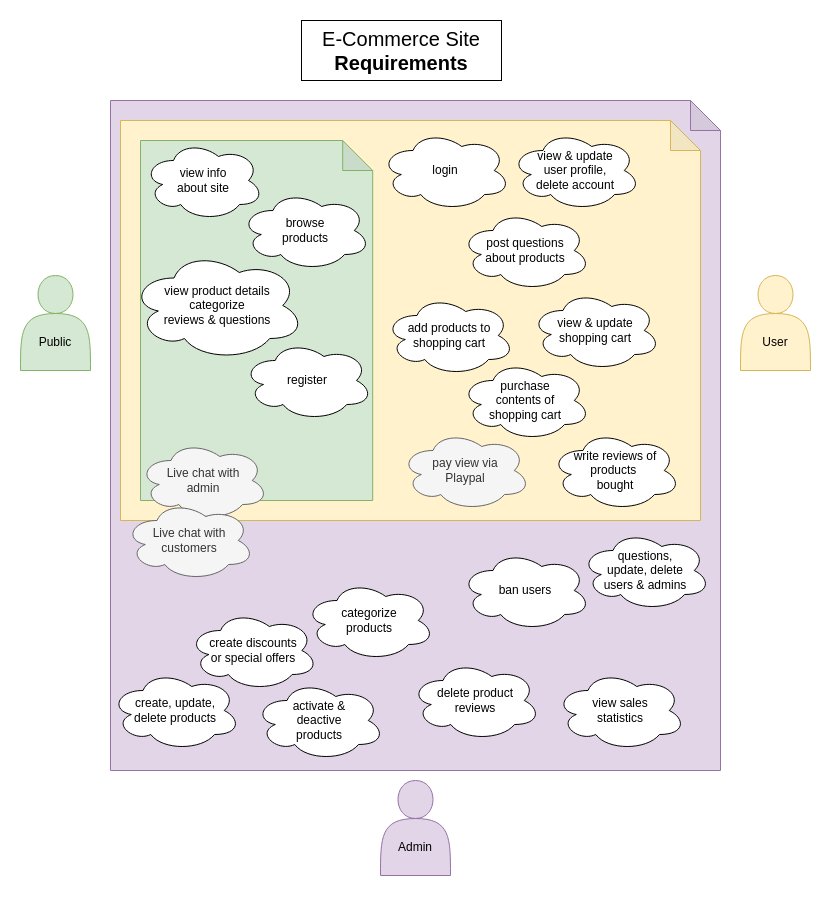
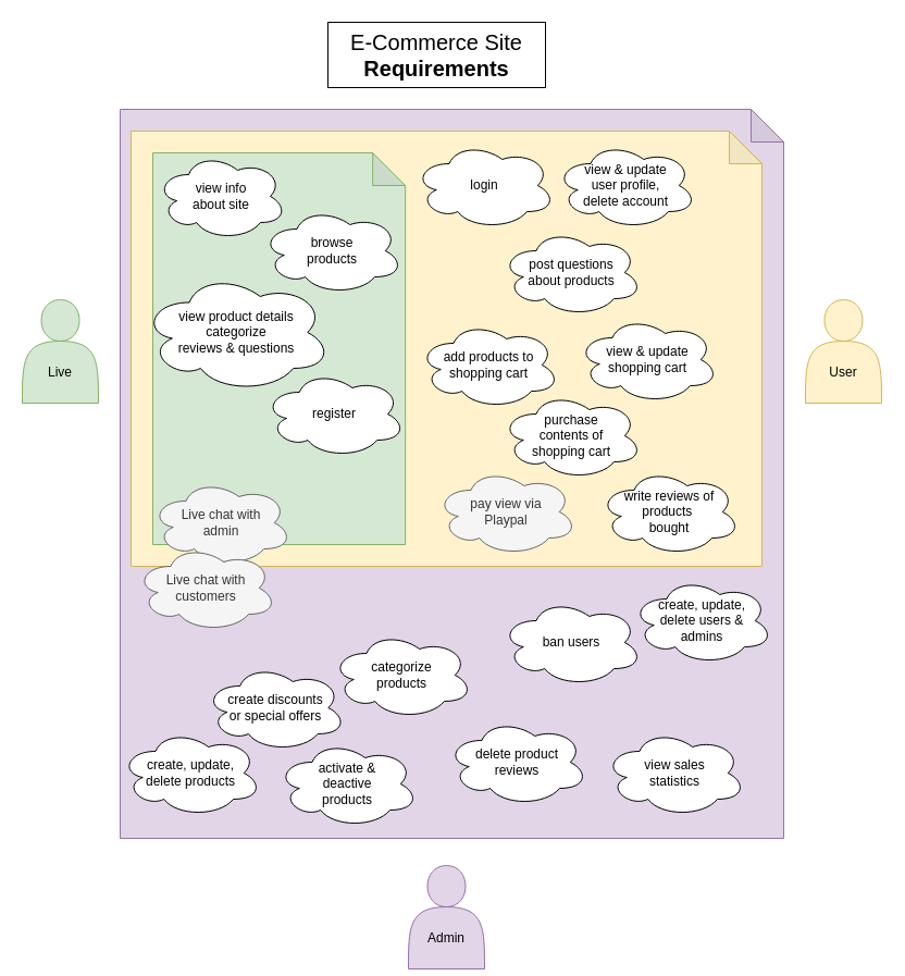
  <mxCell id="0" />
  <mxCell id="1" parent="0" />
  <mxCell id="2" value="" style="shape=note;whiteSpace=wrap;html=1;backgroundOutline=1;darkOpacity=0.05;fontSize=20;fillColor=#e1d5e7;strokeColor=#9673a6;" parent="1" vertex="1"><mxGeometry x="110" y="100" width="610" height="670" as="geometry" /></mxCell>
  <mxCell id="3" value="" style="shape=note;whiteSpace=wrap;html=1;backgroundOutline=1;darkOpacity=0.05;fontSize=20;fillColor=#fff2cc;strokeColor=#d6b656;" parent="1" vertex="1"><mxGeometry x="120" y="120" width="580" height="400" as="geometry" /></mxCell>
  <mxCell id="4" value="" style="shape=note;whiteSpace=wrap;html=1;backgroundOutline=1;darkOpacity=0.05;fontSize=20;fillColor=#d5e8d4;strokeColor=#82b366;" parent="1" vertex="1"><mxGeometry x="140" y="140" width="232.2" height="360" as="geometry" /></mxCell>
- <mxCell id="5" value="Admin" style="shape=actor;whiteSpace=wrap;html=1;spacingTop=38;fillColor=#e1d5e7;strokeColor=#9673a6;" parent="1" vertex="1"><mxGeometry x="380" y="780" width="70" height="95" as="geometry" /></mxCell>
+ <mxCell id="5" value="Admin" style="shape=actor;whiteSpace=wrap;html=1;spacingTop=38;fillColor=#e1d5e7;strokeColor=#9673a6;" parent="1" vertex="1"><mxGeometry x="375" y="795" width="70" height="95" as="geometry" /></mxCell>
  <mxCell id="6" value="E-Commerce Site &lt;span style=&quot;font-weight: 700&quot;&gt;Requirements&lt;/span&gt;" style="whiteSpace=wrap;html=1;fontSize=20;rounded=0;" parent="1" vertex="1"><mxGeometry x="301" y="20" width="200" height="60" as="geometry" /></mxCell>
  <mxCell id="7" value="view info &lt;br&gt;about site" style="ellipse;shape=cloud;whiteSpace=wrap;html=1;" parent="1" vertex="1"><mxGeometry x="143" y="140" width="120" height="80" as="geometry" /></mxCell>
- <mxCell id="8" value="Public" style="shape=actor;whiteSpace=wrap;html=1;spacingTop=38;fillColor=#d5e8d4;strokeColor=#82b366;" parent="1" vertex="1"><mxGeometry x="20" y="275" width="70" height="95" as="geometry" /></mxCell>
+ <mxCell id="8" value="Live" style="shape=actor;whiteSpace=wrap;html=1;spacingTop=38;fillColor=#d5e8d4;strokeColor=#82b366;" parent="1" vertex="1"><mxGeometry x="20" y="275" width="70" height="95" as="geometry" /></mxCell>
  <mxCell id="9" value="User" style="shape=actor;whiteSpace=wrap;html=1;spacingTop=38;fillColor=#fff2cc;strokeColor=#d6b656;" parent="1" vertex="1"><mxGeometry x="740" y="275" width="70" height="95" as="geometry" /></mxCell>
  <mxCell id="10" value="login" style="ellipse;shape=cloud;whiteSpace=wrap;html=1;spacingLeft=15;spacingRight=15;" parent="1" vertex="1"><mxGeometry x="380" y="130" width="130" height="80" as="geometry" /></mxCell>
  <mxCell id="11" value="register" style="ellipse;shape=cloud;whiteSpace=wrap;html=1;" parent="1" vertex="1"><mxGeometry x="242.2" y="340" width="130" height="80" as="geometry" /></mxCell>
  <mxCell id="12" value="browse products" style="ellipse;shape=cloud;whiteSpace=wrap;html=1;spacingLeft=20;spacingRight=20;" parent="1" vertex="1"><mxGeometry x="240" y="190" width="130" height="80" as="geometry" /></mxCell>
  <mxCell id="13" value="view &amp;amp; update user profile, delete account" style="ellipse;shape=cloud;whiteSpace=wrap;html=1;spacingLeft=15;spacingRight=15;" parent="1" vertex="1"><mxGeometry x="510" y="130" width="130" height="80" as="geometry" /></mxCell>
  <mxCell id="14" value="view product details &lt;br&gt;categorize&lt;br&gt;reviews &amp;amp; questions" style="ellipse;shape=cloud;whiteSpace=wrap;html=1;spacingLeft=15;spacingRight=15;" parent="1" vertex="1"><mxGeometry x="130" y="250" width="174" height="110" as="geometry" /></mxCell>
  <mxCell id="15" value="post questions about products" style="ellipse;shape=cloud;whiteSpace=wrap;html=1;spacingLeft=15;spacingRight=15;" parent="1" vertex="1"><mxGeometry x="460" y="210" width="130" height="80" as="geometry" /></mxCell>
  <mxCell id="16" value="add products to shopping cart" style="ellipse;shape=cloud;whiteSpace=wrap;html=1;spacingLeft=15;spacingRight=15;" parent="1" vertex="1"><mxGeometry x="384" y="295" width="130" height="80" as="geometry" /></mxCell>
  <mxCell id="17" value="view &amp;amp; update shopping cart" style="ellipse;shape=cloud;whiteSpace=wrap;html=1;spacingLeft=15;spacingRight=15;" parent="1" vertex="1"><mxGeometry x="530" y="290" width="130" height="80" as="geometry" /></mxCell>
  <mxCell id="18" value="purchase contents of shopping cart" style="ellipse;shape=cloud;whiteSpace=wrap;html=1;spacingLeft=16;spacingRight=16;" parent="1" vertex="1"><mxGeometry x="460" y="360" width="130" height="80" as="geometry" /></mxCell>
  <mxCell id="19" value="write reviews of products&amp;nbsp;&lt;br&gt;bought" style="ellipse;shape=cloud;whiteSpace=wrap;html=1;spacingLeft=16;spacingRight=16;" parent="1" vertex="1"><mxGeometry x="550" y="430" width="130" height="80" as="geometry" /></mxCell>
  <mxCell id="20" value="create, update, delete products" style="ellipse;shape=cloud;whiteSpace=wrap;html=1;spacingLeft=16;spacingRight=16;" parent="1" vertex="1"><mxGeometry x="110" y="670" width="130" height="80" as="geometry" /></mxCell>
- <mxCell id="21" value="questions, update, delete users &amp;amp; admins" style="ellipse;shape=cloud;whiteSpace=wrap;html=1;spacingLeft=16;spacingRight=16;" parent="1" vertex="1"><mxGeometry x="580" y="530" width="130" height="80" as="geometry" /></mxCell>
+ <mxCell id="21" value="create, update, delete users &amp;amp; admins" style="ellipse;shape=cloud;whiteSpace=wrap;html=1;spacingLeft=16;spacingRight=16;" parent="1" vertex="1"><mxGeometry x="580" y="530" width="130" height="80" as="geometry" /></mxCell>
  <mxCell id="22" value="delete product reviews" style="ellipse;shape=cloud;whiteSpace=wrap;html=1;spacingLeft=16;spacingRight=16;" parent="1" vertex="1"><mxGeometry x="410" y="660" width="130" height="80" as="geometry" /></mxCell>
  <mxCell id="23" value="view sales statistics" style="ellipse;shape=cloud;whiteSpace=wrap;html=1;spacingLeft=16;spacingRight=16;" parent="1" vertex="1"><mxGeometry x="555" y="670" width="130" height="80" as="geometry" /></mxCell>
  <mxCell id="24" value="create discounts or special offers" style="ellipse;shape=cloud;whiteSpace=wrap;html=1;spacingLeft=16;spacingRight=16;" parent="1" vertex="1"><mxGeometry x="187.6" y="610" width="130" height="80" as="geometry" /></mxCell>
  <mxCell id="25" value="activate &amp;amp; deactive products" style="ellipse;shape=cloud;whiteSpace=wrap;html=1;spacingLeft=17;spacingRight=17;" parent="1" vertex="1"><mxGeometry x="254" y="680" width="130" height="80" as="geometry" /></mxCell>
  <mxCell id="26" value="ban users" style="ellipse;shape=cloud;whiteSpace=wrap;html=1;spacingLeft=17;spacingRight=17;" parent="1" vertex="1"><mxGeometry x="460" y="550" width="130" height="80" as="geometry" /></mxCell>
  <mxCell id="27" value="categorize products" style="ellipse;shape=cloud;whiteSpace=wrap;html=1;spacingLeft=17;spacingRight=17;" parent="1" vertex="1"><mxGeometry x="304" y="580" width="130" height="80" as="geometry" /></mxCell>
  <mxCell id="28" value="pay view via Playpal" style="ellipse;shape=cloud;whiteSpace=wrap;html=1;spacingLeft=16;spacingRight=16;fillColor=#f5f5f5;strokeColor=#666666;fontColor=#333333;" parent="1" vertex="1"><mxGeometry x="400" y="430" width="130" height="80" as="geometry" /></mxCell>
  <mxCell id="29" value="Live chat with admin" style="ellipse;shape=cloud;whiteSpace=wrap;html=1;spacingLeft=16;spacingRight=16;fillColor=#f5f5f5;strokeColor=#666666;fontColor=#333333;" parent="1" vertex="1"><mxGeometry x="138" y="440" width="130" height="80" as="geometry" /></mxCell>
  <mxCell id="30" value="Live chat with customers" style="ellipse;shape=cloud;whiteSpace=wrap;html=1;spacingLeft=16;spacingRight=16;fillColor=#f5f5f5;strokeColor=#666666;fontColor=#333333;" parent="1" vertex="1"><mxGeometry x="124" y="500" width="130" height="80" as="geometry" /></mxCell>
